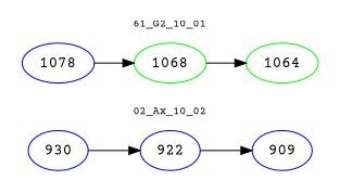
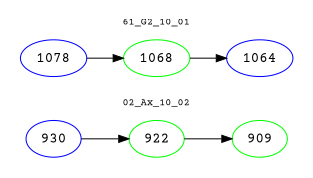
  digraph {
    fontname="Courier Prime"
    rankdir=LR
    node [color=blue fontname="Courier Prime"]
    edge [color=black fontname="Courier Prime"]
    n1 [label=930]
-   n2 [label=922]
-   n3 [label=909]
+   n2 [color=green label=922]
+   n3 [color=green label=909]
    n4 [label=1078]
    n5 [color=green label=1068]
-   n6 [color=green label=1064]
+   n6 [label=1064]
    subgraph cluster_1 {
      color=white
      fontsize=10
      label="02_Ax_10_02"
      n1
      n2
      n3
    }
    subgraph cluster_2 {
      color=white
      fontsize=10
      label="61_G2_10_01"
      n4
      n5
      n6
    }
    n1 -> n2
    n2 -> n3
    n4 -> n5
    n5 -> n6
  }
